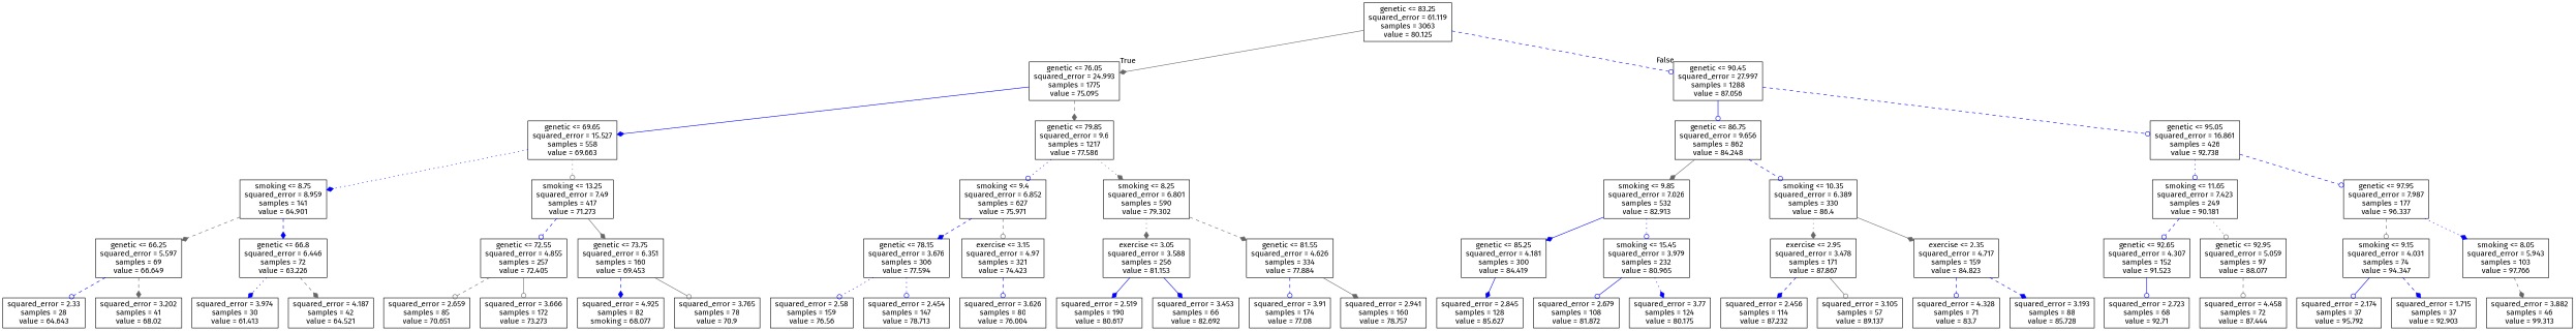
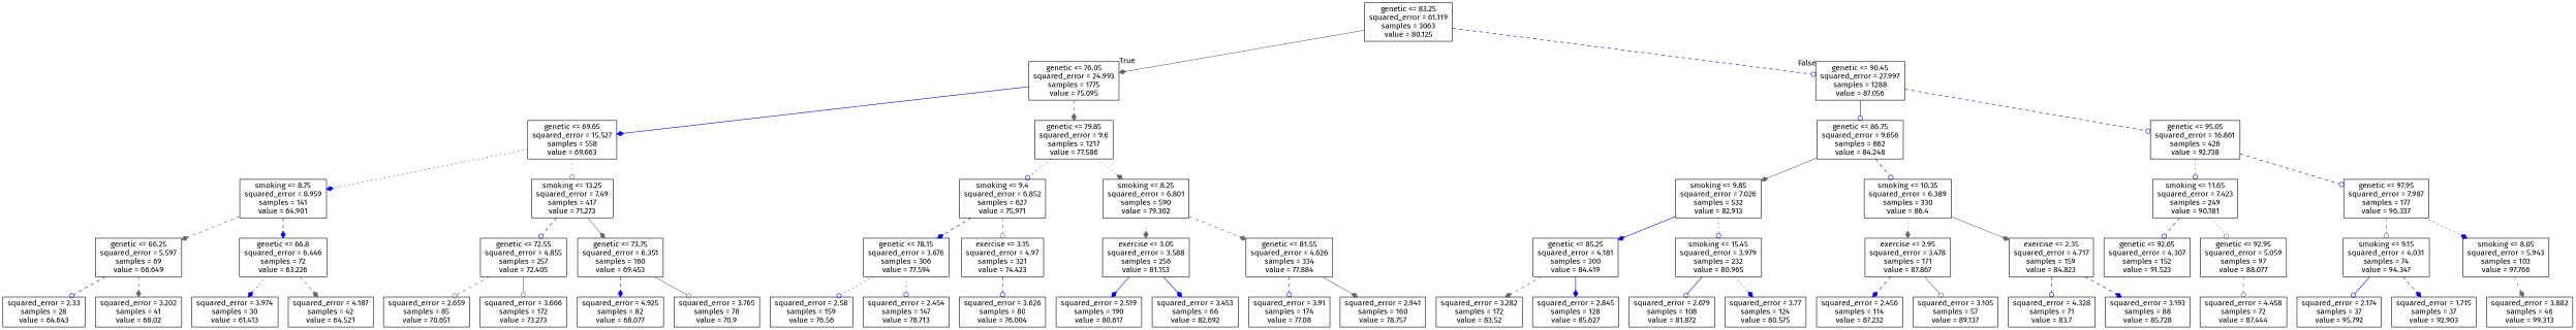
  digraph {
    fontname="Fira Sans"
    node [fontname="Fira Sans" shape=box]
    edge [arrowhead=diamond color=blue fontname="Fira Sans" style=dashed]
    n1 [label="genetic <= 83.25\nsquared_error = 61.119\nsamples = 3063\nvalue = 80.125"]
    n2 [label="genetic <= 76.05\nsquared_error = 24.993\nsamples = 1775\nvalue = 75.095"]
    n3 [label="genetic <= 90.45\nsquared_error = 27.997\nsamples = 1288\nvalue = 87.056"]
    n4 [label="genetic <= 69.65\nsquared_error = 15.527\nsamples = 558\nvalue = 69.663"]
    n5 [label="genetic <= 79.85\nsquared_error = 9.6\nsamples = 1217\nvalue = 77.586"]
    n6 [label="genetic <= 86.75\nsquared_error = 9.656\nsamples = 862\nvalue = 84.248"]
    n7 [label="genetic <= 95.05\nsquared_error = 16.861\nsamples = 426\nvalue = 92.738"]
    n8 [label="smoking <= 8.75\nsquared_error = 8.959\nsamples = 141\nvalue = 64.901"]
    n9 [label="smoking <= 13.25\nsquared_error = 7.49\nsamples = 417\nvalue = 71.273"]
    n10 [label="smoking <= 9.4\nsquared_error = 6.852\nsamples = 627\nvalue = 75.971"]
    n11 [label="smoking <= 8.25\nsquared_error = 6.801\nsamples = 590\nvalue = 79.302"]
    n12 [label="genetic <= 66.25\nsquared_error = 5.597\nsamples = 69\nvalue = 66.649"]
    n13 [label="genetic <= 66.8\nsquared_error = 6.446\nsamples = 72\nvalue = 63.226"]
    n14 [label="genetic <= 72.55\nsquared_error = 4.855\nsamples = 257\nvalue = 72.405"]
    n15 [label="genetic <= 73.75\nsquared_error = 6.351\nsamples = 160\nvalue = 69.453"]
    n16 [label="squared_error = 2.33\nsamples = 28\nvalue = 64.643"]
    n17 [label="squared_error = 3.202\nsamples = 41\nvalue = 68.02"]
    n18 [label="squared_error = 3.974\nsamples = 30\nvalue = 61.413"]
    n19 [label="squared_error = 4.187\nsamples = 42\nvalue = 64.521"]
    n20 [label="squared_error = 2.659\nsamples = 85\nvalue = 70.651"]
    n21 [label="squared_error = 3.666\nsamples = 172\nvalue = 73.273"]
-   n22 [label="squared_error = 4.925\nsamples = 82\nsmoking = 68.077"]
+   n22 [label="squared_error = 4.925\nsamples = 82\nvalue = 68.077"]
    n23 [label="squared_error = 3.765\nsamples = 78\nvalue = 70.9"]
    n24 [label="genetic <= 78.15\nsquared_error = 3.676\nsamples = 306\nvalue = 77.594"]
    n25 [label="exercise <= 3.15\nsquared_error = 4.97\nsamples = 321\nvalue = 74.423"]
    n26 [label="exercise <= 3.05\nsquared_error = 3.588\nsamples = 256\nvalue = 81.153"]
    n27 [label="genetic <= 81.55\nsquared_error = 4.626\nsamples = 334\nvalue = 77.884"]
    n28 [label="squared_error = 2.58\nsamples = 159\nvalue = 76.56"]
    n29 [label="squared_error = 2.454\nsamples = 147\nvalue = 78.713"]
    n30 [label="squared_error = 3.626\nsamples = 80\nvalue = 76.004"]
    n31 [label="squared_error = 2.519\nsamples = 190\nvalue = 80.617"]
    n32 [label="squared_error = 3.453\nsamples = 66\nvalue = 82.692"]
    n33 [label="squared_error = 3.91\nsamples = 174\nvalue = 77.08"]
    n34 [label="squared_error = 2.941\nsamples = 160\nvalue = 78.757"]
    n35 [label="smoking <= 9.85\nsquared_error = 7.026\nsamples = 532\nvalue = 82.913"]
    n36 [label="smoking <= 10.35\nsquared_error = 6.389\nsamples = 330\nvalue = 86.4"]
    n37 [label="smoking <= 11.65\nsquared_error = 7.423\nsamples = 249\nvalue = 90.181"]
    n38 [label="genetic <= 97.95\nsquared_error = 7.987\nsamples = 177\nvalue = 96.337"]
    n39 [label="genetic <= 85.25\nsquared_error = 4.181\nsamples = 300\nvalue = 84.419"]
    n40 [label="smoking <= 15.45\nsquared_error = 3.979\nsamples = 232\nvalue = 80.965"]
    n41 [label="exercise <= 2.95\nsquared_error = 3.478\nsamples = 171\nvalue = 87.867"]
    n42 [label="exercise <= 2.35\nsquared_error = 4.717\nsamples = 159\nvalue = 84.823"]
+   n43 [label="squared_error = 3.282\nsamples = 172\nvalue = 83.52"]
    n44 [label="squared_error = 2.845\nsamples = 128\nvalue = 85.627"]
    n45 [label="squared_error = 2.679\nsamples = 108\nvalue = 81.872"]
-   n46 [label="squared_error = 3.77\nsamples = 124\nvalue = 80.175"]
+   n46 [label="squared_error = 3.77\nsamples = 124\nvalue = 80.575"]
    n47 [label="squared_error = 2.456\nsamples = 114\nvalue = 87.232"]
    n48 [label="squared_error = 3.105\nsamples = 57\nvalue = 89.137"]
    n49 [label="squared_error = 4.328\nsamples = 71\nvalue = 83.7"]
    n50 [label="squared_error = 3.193\nsamples = 88\nvalue = 85.728"]
    n51 [label="genetic <= 92.65\nsquared_error = 4.307\nsamples = 152\nvalue = 91.523"]
    n52 [label="genetic <= 92.95\nsquared_error = 5.059\nsamples = 97\nvalue = 88.077"]
    n53 [label="smoking <= 9.15\nsquared_error = 4.031\nsamples = 74\nvalue = 94.347"]
    n54 [label="smoking <= 8.05\nsquared_error = 5.943\nsamples = 103\nvalue = 97.766"]
-   n55 [label="squared_error = 2.723\nsamples = 68\nvalue = 92.71"]
    n56 [label="squared_error = 4.458\nsamples = 72\nvalue = 87.444"]
    n57 [label="squared_error = 2.174\nsamples = 37\nvalue = 95.792"]
    n58 [label="squared_error = 1.715\nsamples = 37\nvalue = 92.903"]
    n59 [label="squared_error = 3.882\nsamples = 46\nvalue = 99.313"]
    n1 -> n2 [color=gray40 headlabel=True labelangle=45 labeldistance=2.5 style=solid]
    n1 -> n3 [arrowhead=odot headlabel=False labelangle=-45 labeldistance=2.5]
    n2 -> n4 [style=solid]
    n2 -> n5 [color=gray40]
    n3 -> n6 [arrowhead=odot style=solid]
    n3 -> n7 [arrowhead=odot]
    n4 -> n8 [style=dotted]
    n4 -> n9 [arrowhead=odot color=gray40 style=dotted]
    n5 -> n10 [arrowhead=odot style=dotted]
    n5 -> n11 [color=gray40 style=dotted]
    n6 -> n35 [color=gray40 style=solid]
    n6 -> n36 [arrowhead=odot]
    n7 -> n37 [arrowhead=odot style=dotted]
    n7 -> n38 [arrowhead=odot]
    n8 -> n12 [color=gray40]
    n8 -> n13
    n9 -> n14 [arrowhead=odot]
    n9 -> n15 [color=gray40 style=solid]
    n10 -> n24
    n10 -> n25 [arrowhead=odot color=gray40]
    n11 -> n26 [color=gray40 style=dotted]
    n11 -> n27 [color=gray40]
    n12 -> n16 [arrowhead=odot]
    n12 -> n17 [color=gray40]
    n13 -> n18 [style=dotted]
    n13 -> n19 [color=gray40]
    n14 -> n20 [arrowhead=odot color=gray40]
    n14 -> n21 [arrowhead=odot color=gray40 style=solid]
    n15 -> n22
    n15 -> n23 [arrowhead=odot color=gray40 style=solid]
    n24 -> n28 [arrowhead=odot style=dotted]
    n24 -> n29 [arrowhead=odot style=dotted]
    n25 -> n30 [arrowhead=odot]
    n26 -> n31 [style=solid]
    n26 -> n32 [style=solid]
    n27 -> n33 [arrowhead=odot]
    n27 -> n34 [color=gray40 style=solid]
    n35 -> n39 [style=solid]
    n35 -> n40 [arrowhead=odot style=dotted]
    n36 -> n41 [color=gray40 style=dotted]
    n36 -> n42 [color=gray40 style=solid]
    n37 -> n51 [arrowhead=odot]
    n37 -> n52 [arrowhead=odot color=gray40 style=dotted]
    n38 -> n53 [arrowhead=odot color=gray40]
    n38 -> n54 [style=dotted]
+   n39 -> n43 [color=gray40]
    n39 -> n44 [style=solid]
    n40 -> n45 [arrowhead=odot style=solid]
    n40 -> n46 [style=dotted]
    n41 -> n47
    n41 -> n48 [arrowhead=odot color=gray40 style=solid]
    n42 -> n49 [arrowhead=odot]
    n42 -> n50
-   n51 -> n55 [arrowhead=odot style=solid]
    n52 -> n56 [arrowhead=odot color=gray40]
    n53 -> n57 [arrowhead=odot style=solid]
    n53 -> n58
    n54 -> n59 [color=gray40]
  }
